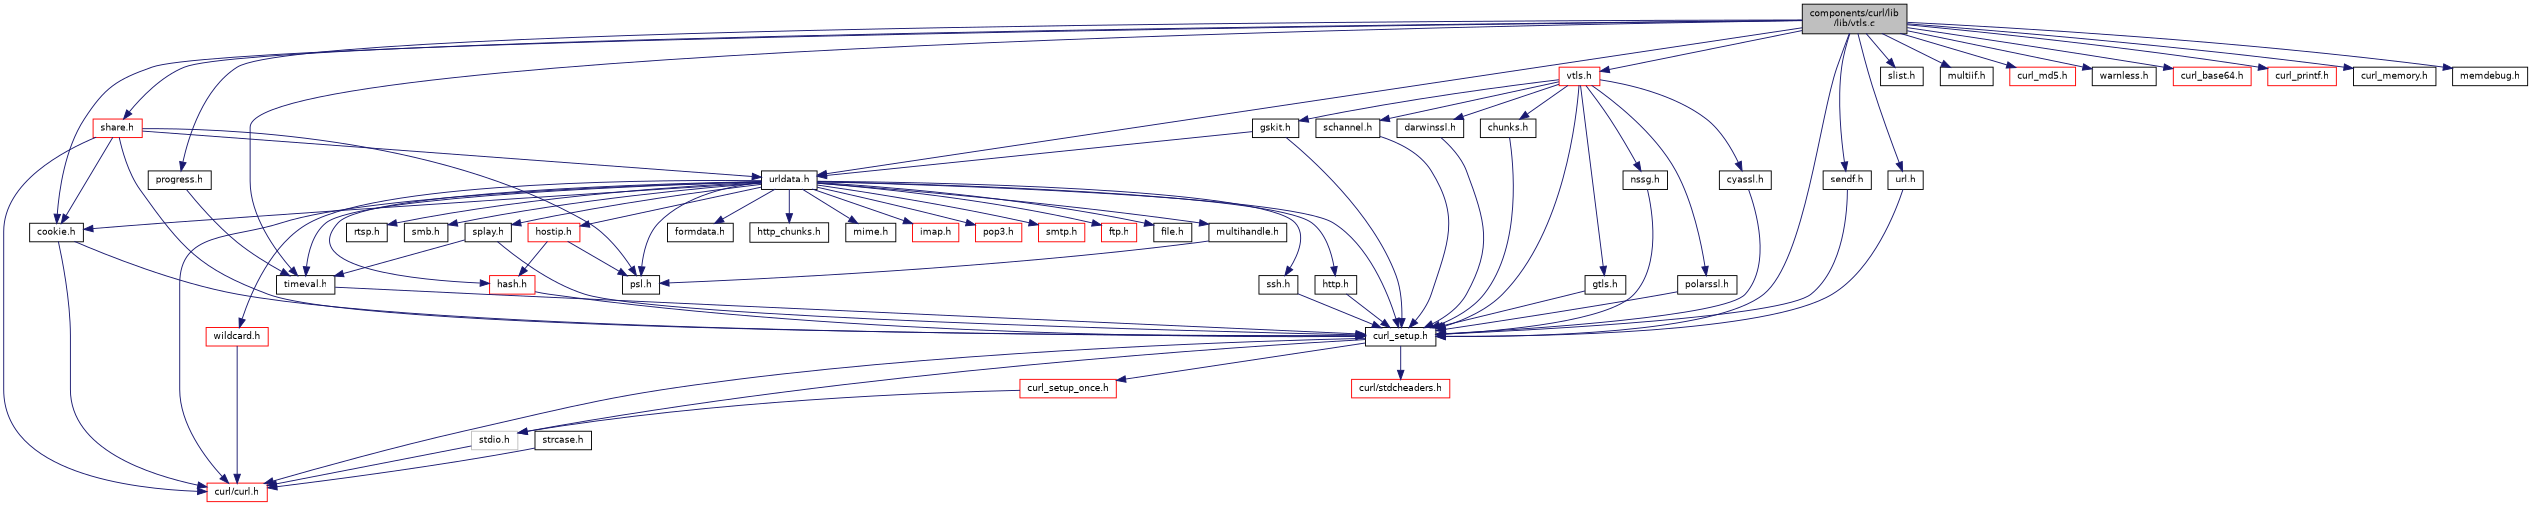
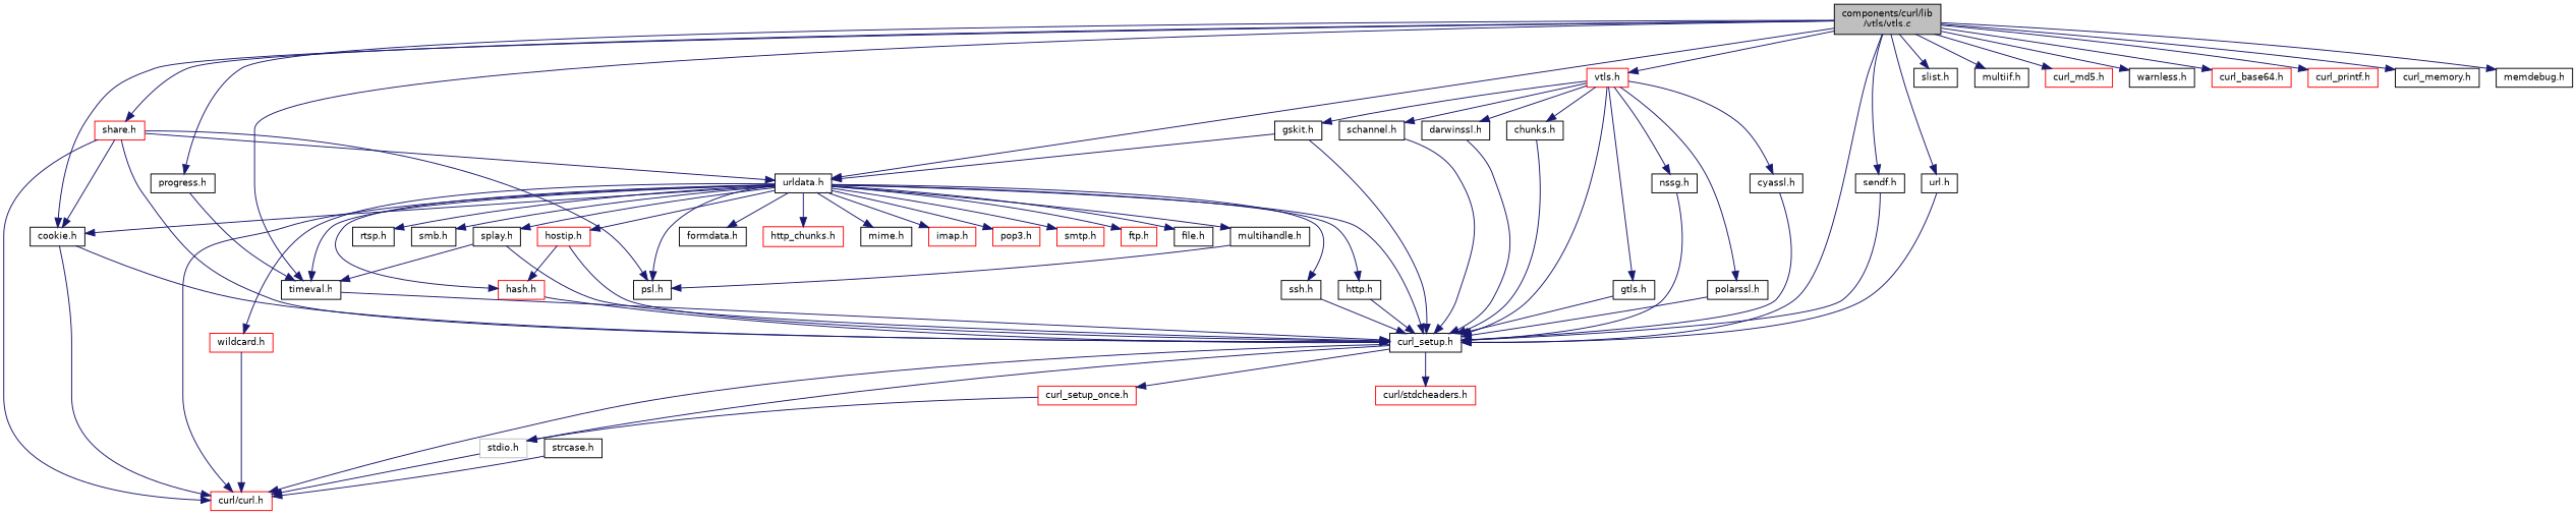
  digraph {
    node [color=black fillcolor=white fontname=Helvetica fontsize=10 shape=record style=filled]
    edge [color=midnightblue fontname=Helvetica fontsize=10 labelfontname=Helvetica labelfontsize=10 style=solid]
-   n1 [fillcolor=grey75 fontcolor=black height=0.2 label="components/curl/lib\l/lib/vtls.c" width=0.4]
+   n1 [fillcolor=grey75 fontcolor=black height=0.2 label="components/curl/lib\l/vtls/vtls.c" width=0.4]
    n2 [height=0.2 label="curl_setup.h" width=0.4]
    n3 [height=0.2 label="urldata.h" width=0.4]
    n4 [height=0.2 label="timeval.h" width=0.4]
    n5 [color=red height=0.2 label="vtls.h" width=0.4]
    n6 [height=0.2 label="slist.h" width=0.4]
    n7 [height=0.2 label="sendf.h" width=0.4]
    n8 [height=0.2 label="url.h" width=0.4]
    n9 [height=0.2 label="progress.h" width=0.4]
    n10 [color=red height=0.2 label="share.h" width=0.4]
    n11 [height=0.2 label="multiif.h" width=0.4]
    n12 [color=red height=0.2 label="curl_md5.h" width=0.4]
    n13 [height=0.2 label="warnless.h" width=0.4]
    n14 [color=red height=0.2 label="curl_base64.h" width=0.4]
    n15 [color=red height=0.2 label="curl_printf.h" width=0.4]
    n16 [height=0.2 label="curl_memory.h" width=0.4]
    n17 [height=0.2 label="memdebug.h" width=0.4]
    n18 [height=0.2 label="cookie.h" width=0.4]
    n19 [color=red height=0.2 label="curl/curl.h" width=0.4]
    n20 [color=grey75 height=0.2 label="stdio.h" width=0.4]
    n21 [color=red height=0.2 label="curl/stdcheaders.h" width=0.4]
    n22 [color=red height=0.2 label="curl_setup_once.h" width=0.4]
    n23 [height=0.2 label="psl.h" width=0.4]
    n24 [height=0.2 label="formdata.h" width=0.4]
-   n25 [height=0.2 label="http_chunks.h" width=0.4]
+   n25 [color=red height=0.2 label="http_chunks.h" width=0.4]
    n26 [color=red height=0.2 label="hostip.h" width=0.4]
    n27 [color=red height=0.2 label="hash.h" width=0.4]
    n28 [height=0.2 label="splay.h" width=0.4]
    n29 [height=0.2 label="mime.h" width=0.4]
    n30 [color=red height=0.2 label="imap.h" width=0.4]
    n31 [color=red height=0.2 label="pop3.h" width=0.4]
    n32 [color=red height=0.2 label="smtp.h" width=0.4]
    n33 [color=red height=0.2 label="ftp.h" width=0.4]
    n34 [height=0.2 label="file.h" width=0.4]
    n35 [height=0.2 label="ssh.h" width=0.4]
    n36 [height=0.2 label="http.h" width=0.4]
    n37 [height=0.2 label="rtsp.h" width=0.4]
    n38 [height=0.2 label="smb.h" width=0.4]
    n39 [color=red height=0.2 label="wildcard.h" width=0.4]
    n40 [height=0.2 label="multihandle.h" width=0.4]
    n41 [height=0.2 label="gtls.h" width=0.4]
    n42 [height=0.2 label="nssg.h" width=0.4]
    n43 [height=0.2 label="gskit.h" width=0.4]
    n44 [height=0.2 label="polarssl.h" width=0.4]
    n45 [height=0.2 label="cyassl.h" width=0.4]
    n46 [height=0.2 label="schannel.h" width=0.4]
    n47 [height=0.2 label="darwinssl.h" width=0.4]
    n48 [height=0.2 label="chunks.h" width=0.4]
    n49 [height=0.2 label="strcase.h" width=0.4]
    n1 -> n2
    n1 -> n3
    n1 -> n4
    n1 -> n5
    n1 -> n6
    n1 -> n7
    n1 -> n8
    n1 -> n9
    n1 -> n10
    n1 -> n11
    n1 -> n12
    n1 -> n13
    n1 -> n14
    n1 -> n15
    n1 -> n16
    n1 -> n17
    n1 -> n18
    n2 -> n19
    n2 -> n20
    n2 -> n21
    n2 -> n22
    n3 -> n2
    n3 -> n4
    n3 -> n18
    n3 -> n19
    n3 -> n23
    n3 -> n24
    n3 -> n25
    n3 -> n26
    n3 -> n27
    n3 -> n28
    n3 -> n29
    n3 -> n30
    n3 -> n31
    n3 -> n32
    n3 -> n33
    n3 -> n34
    n3 -> n35
    n3 -> n36
    n3 -> n37
    n3 -> n38
    n3 -> n39
    n3 -> n40
    n4 -> n2
    n5 -> n2
    n5 -> n41
    n5 -> n42
    n5 -> n43
    n5 -> n44
    n5 -> n45
    n5 -> n46
    n5 -> n47
    n5 -> n48
    n7 -> n2
    n8 -> n2
    n9 -> n4
    n10 -> n2
    n10 -> n3
    n10 -> n18
    n10 -> n19
    n10 -> n23
    n18 -> n2
    n18 -> n19
    n20 -> n19
    n22 -> n20
-   n26 -> n23
+   n26 -> n2
    n26 -> n27
    n27 -> n2
    n28 -> n2
    n28 -> n4
    n35 -> n2
    n36 -> n2
    n39 -> n19
    n40 -> n23
    n41 -> n2
    n42 -> n2
    n43 -> n2
    n43 -> n3
    n44 -> n2
    n45 -> n2
    n46 -> n2
    n47 -> n2
    n48 -> n2
    n49 -> n19
  }
